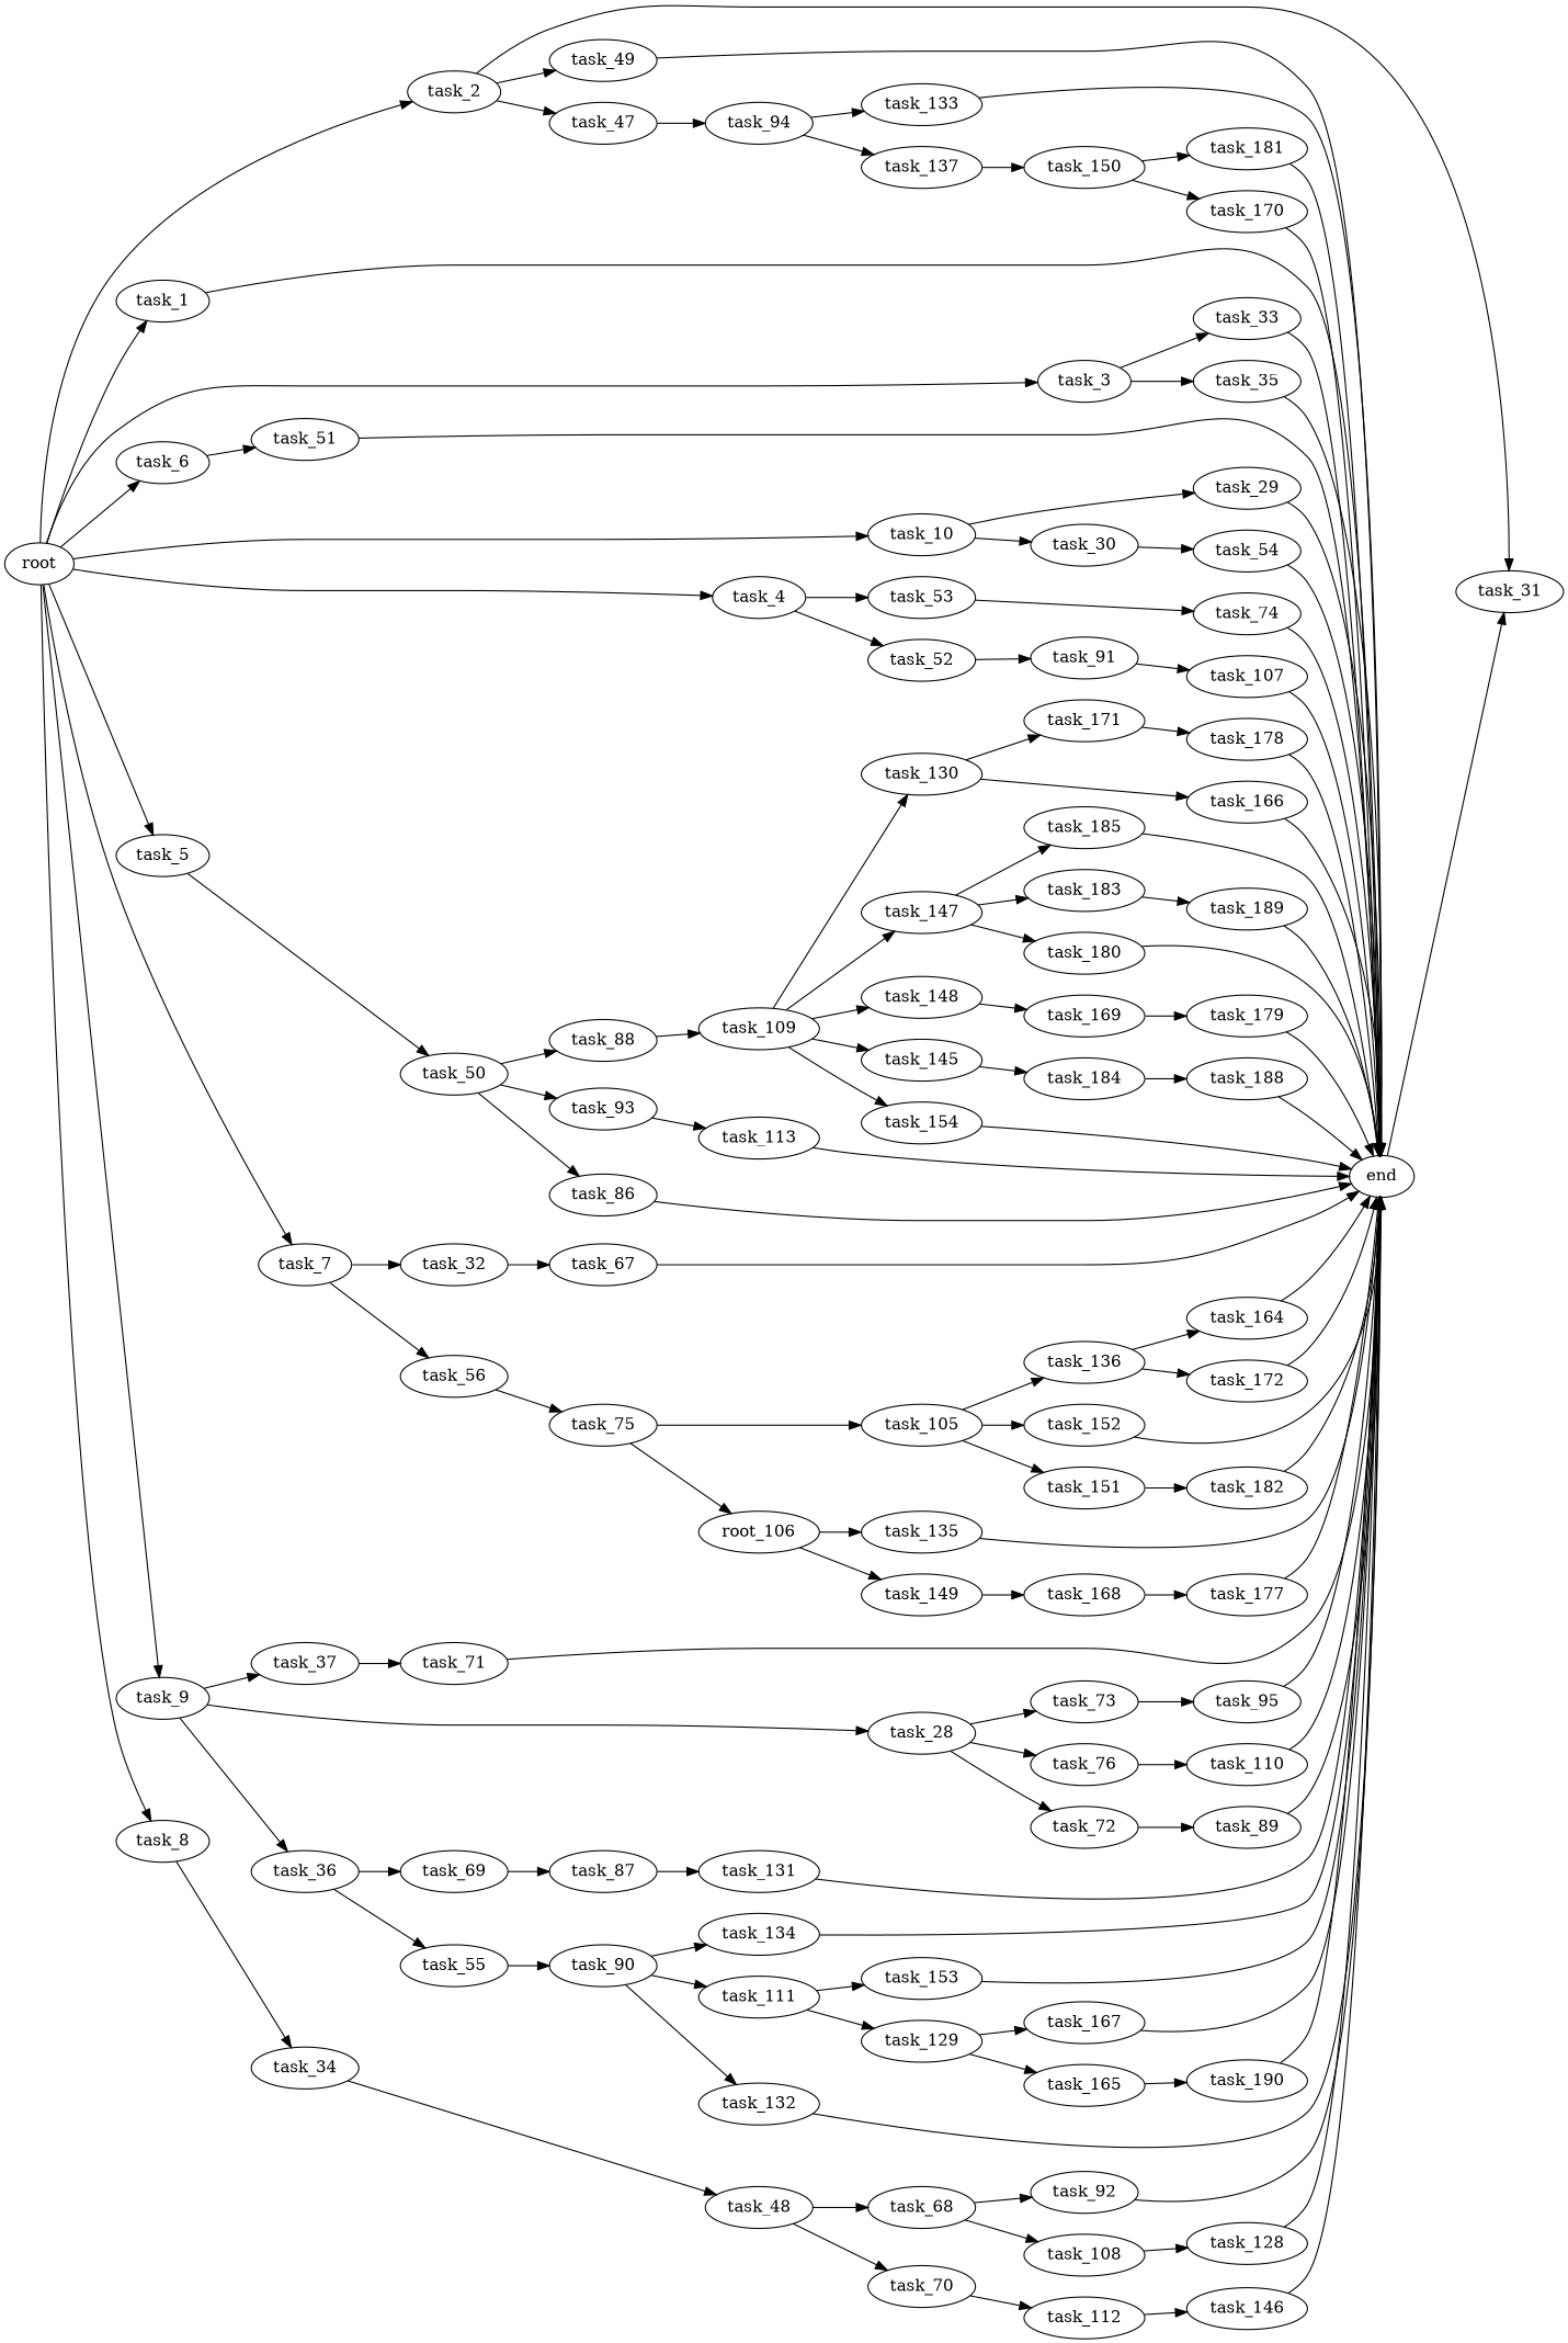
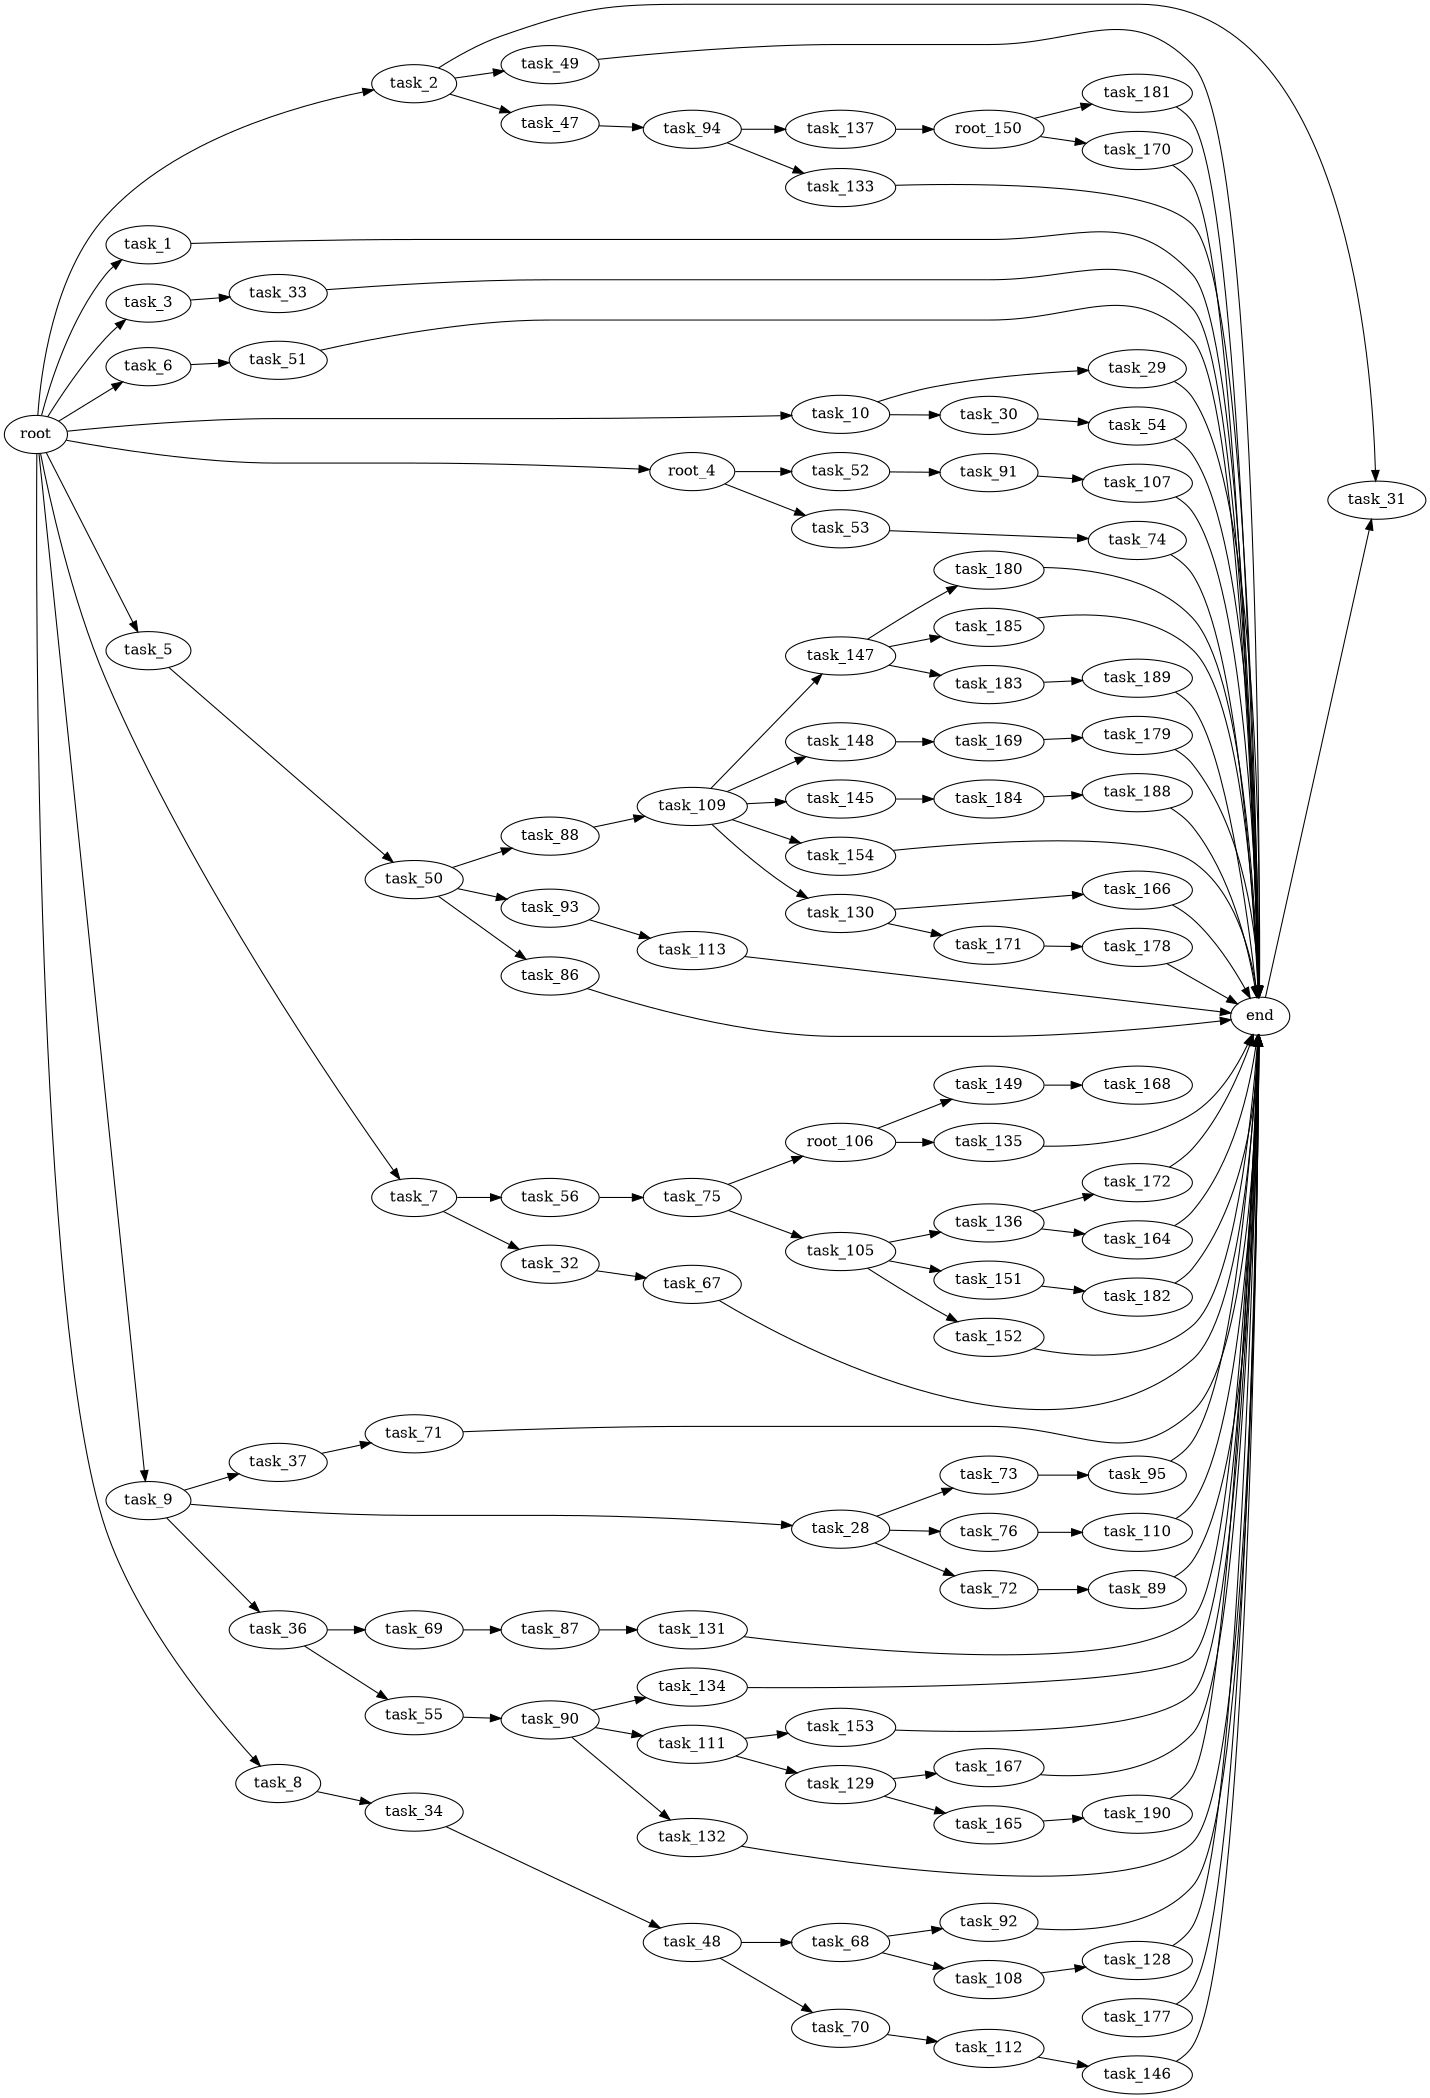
  digraph {
    rankdir=LR
    root
    task_1
    task_2
    task_3
-   task_4
+   task_4 [label=root_4]
    task_5
    task_6
    task_7
    task_8
    task_9
    task_10
    end
    task_31
    task_47
    task_49
    task_33
-   task_35
    task_52
    task_53
    task_50
    task_51
    task_32
    task_56
    task_34
    task_28
    task_36
    task_37
    task_29
    task_30
    task_94
    task_91
    task_74
    task_86
    task_88
    task_93
    task_67
    task_75
    task_48
    task_72
    task_73
    task_76
    task_55
    task_69
    task_71
    task_54
    task_89
    task_95
    task_110
    task_68
    task_70
    task_90
    task_87
    task_133
    task_137
    task_92
    task_108
    task_112
    task_109
    task_113
    task_107
    task_111
    task_132
    task_134
    task_105
    n65 [label=root_106]
    task_128
    task_131
    task_146
    task_136
    task_151
    task_152
    task_135
    task_149
    task_130
    task_145
    task_147
    task_148
    task_154
    task_129
    task_153
-   task_150
+   task_150 [label=root_150]
    task_164
    task_172
    task_182
    task_168
    task_166
    task_171
    task_184
    task_180
    task_183
    task_185
    task_169
    task_165
    task_167
    task_190
    task_178
    task_170
    task_181
    task_188
    task_189
    task_179
    task_177
    root -> task_1
    root -> task_2
    root -> task_3
    root -> task_4
    root -> task_5
    root -> task_6
    root -> task_7
    root -> task_8
    root -> task_9
    root -> task_10
    task_1 -> end
    task_2 -> task_31
    task_2 -> task_47
    task_2 -> task_49
    task_3 -> task_33
-   task_3 -> task_35
    task_4 -> task_52
    task_4 -> task_53
    task_5 -> task_50
    task_6 -> task_51
    task_7 -> task_32
    task_7 -> task_56
    task_8 -> task_34
    task_9 -> task_28
    task_9 -> task_36
    task_9 -> task_37
    task_10 -> task_29
    task_10 -> task_30
    end -> task_31
    task_47 -> task_94
    task_49 -> end
    task_33 -> end
-   task_35 -> end
    task_52 -> task_91
    task_53 -> task_74
    task_50 -> task_86
    task_50 -> task_88
    task_50 -> task_93
    task_51 -> end
    task_32 -> task_67
    task_56 -> task_75
    task_34 -> task_48
    task_28 -> task_72
    task_28 -> task_73
    task_28 -> task_76
    task_36 -> task_55
    task_36 -> task_69
    task_37 -> task_71
    task_29 -> end
    task_30 -> task_54
    task_94 -> task_133
    task_94 -> task_137
    task_91 -> task_107
    task_74 -> end
    task_86 -> end
    task_88 -> task_109
    task_93 -> task_113
    task_67 -> end
    task_75 -> task_105
    task_75 -> n65
    task_48 -> task_68
    task_48 -> task_70
    task_72 -> task_89
    task_73 -> task_95
    task_76 -> task_110
    task_55 -> task_90
    task_69 -> task_87
    task_71 -> end
    task_54 -> end
    task_89 -> end
    task_95 -> end
    task_110 -> end
    task_68 -> task_92
    task_68 -> task_108
    task_70 -> task_112
    task_90 -> task_111
    task_90 -> task_132
    task_90 -> task_134
    task_87 -> task_131
    task_133 -> end
    task_137 -> task_150
    task_92 -> end
    task_108 -> task_128
    task_112 -> task_146
    task_109 -> task_130
    task_109 -> task_145
    task_109 -> task_147
    task_109 -> task_148
    task_109 -> task_154
    task_113 -> end
    task_107 -> end
    task_111 -> task_129
    task_111 -> task_153
    task_132 -> end
    task_134 -> end
    task_105 -> task_136
    task_105 -> task_151
    task_105 -> task_152
    n65 -> task_135
    n65 -> task_149
    task_128 -> end
    task_131 -> end
    task_146 -> end
    task_136 -> task_164
    task_136 -> task_172
    task_151 -> task_182
    task_152 -> end
    task_135 -> end
    task_149 -> task_168
    task_130 -> task_166
    task_130 -> task_171
    task_145 -> task_184
    task_147 -> task_180
    task_147 -> task_183
    task_147 -> task_185
    task_148 -> task_169
    task_154 -> end
    task_129 -> task_165
    task_129 -> task_167
    task_153 -> end
    task_150 -> task_170
    task_150 -> task_181
    task_164 -> end
    task_172 -> end
    task_182 -> end
-   task_168 -> task_177
    task_166 -> end
    task_171 -> task_178
    task_184 -> task_188
    task_180 -> end
    task_183 -> task_189
    task_185 -> end
    task_169 -> task_179
    task_165 -> task_190
    task_167 -> end
    task_190 -> end
    task_178 -> end
    task_170 -> end
    task_181 -> end
    task_188 -> end
    task_189 -> end
    task_179 -> end
    task_177 -> end
  }
